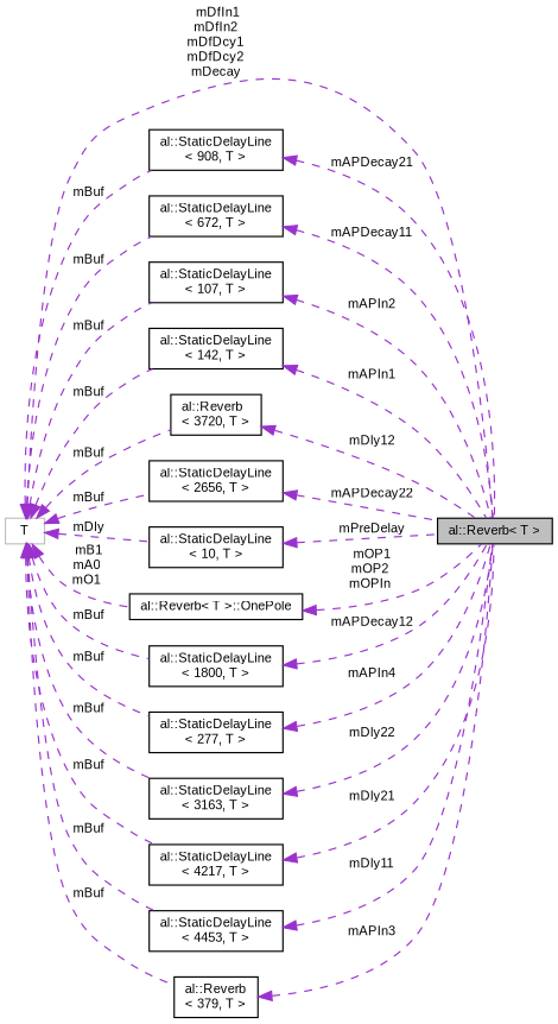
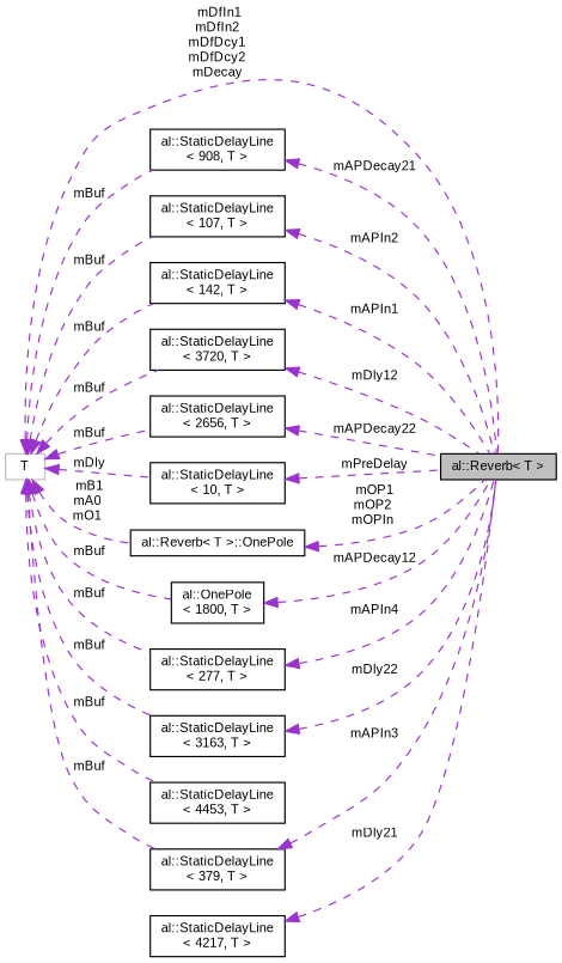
  digraph {
    fontname="Liberation Sans"
    rankdir=LR
    node [color=black fontname="Liberation Sans" fontsize=10 shape=record]
    edge [color=darkorchid3 dir=back fontname="Liberation Sans" fontsize=10 labelfontname="FreeSans.ttf" labelfontsize=10 style=dashed]
    n1 [fillcolor=grey75 fontcolor=black height=0.2 label="al::Reverb\< T \>" style=filled width=0.4]
    n2 [height=0.2 label="al::StaticDelayLine\l\< 908, T \>" width=0.4]
    n3 [color=grey75 height=0.2 label=T width=0.4]
-   n4 [height=0.2 label="al::StaticDelayLine\l\< 672, T \>" width=0.4]
    n5 [height=0.2 label="al::StaticDelayLine\l\< 107, T \>" width=0.4]
    n6 [height=0.2 label="al::StaticDelayLine\l\< 142, T \>" width=0.4]
-   n7 [height=0.2 label="al::Reverb\l\< 3720, T \>" width=0.4]
+   n7 [height=0.2 label="al::StaticDelayLine\l\< 3720, T \>" width=0.4]
    n8 [height=0.2 label="al::StaticDelayLine\l\< 2656, T \>" width=0.4]
    n9 [height=0.2 label="al::StaticDelayLine\l\< 10, T \>" width=0.4]
    n10 [height=0.2 label="al::Reverb\< T \>::OnePole" width=0.4]
-   n11 [height=0.2 label="al::StaticDelayLine\l\< 1800, T \>" width=0.4]
+   n11 [height=0.2 label="al::OnePole\l\< 1800, T \>" width=0.4]
    n12 [height=0.2 label="al::StaticDelayLine\l\< 277, T \>" width=0.4]
    n13 [height=0.2 label="al::StaticDelayLine\l\< 3163, T \>" width=0.4]
    n14 [height=0.2 label="al::StaticDelayLine\l\< 4217, T \>" width=0.4]
    n15 [height=0.2 label="al::StaticDelayLine\l\< 4453, T \>" width=0.4]
-   n16 [height=0.2 label="al::Reverb\l\< 379, T \>" width=0.4]
+   n16 [height=0.2 label="al::StaticDelayLine\l\< 379, T \>" width=0.4]
    n2 -> n1 [label=" mAPDecay21"]
    n3 -> n1 [label=" mDfIn1\nmDfIn2\nmDfDcy1\nmDfDcy2\nmDecay"]
    n3 -> n2 [label=" mBuf"]
-   n3 -> n4 [label=" mBuf"]
    n3 -> n5 [label=" mBuf"]
    n3 -> n6 [label=" mBuf"]
    n3 -> n7 [label=" mBuf"]
    n3 -> n8 [label=" mBuf"]
    n3 -> n9 [label=" mDly"]
    n3 -> n10 [label=" mB1\nmA0\nmO1"]
    n3 -> n11 [label=" mBuf"]
    n3 -> n12 [label=" mBuf"]
    n3 -> n13 [label=" mBuf"]
-   n3 -> n14 [label=" mBuf"]
    n3 -> n15 [label=" mBuf"]
    n3 -> n16 [label=" mBuf"]
-   n4 -> n1 [label=" mAPDecay11"]
    n5 -> n1 [label=" mAPIn2"]
    n6 -> n1 [label=" mAPIn1"]
    n7 -> n1 [label=" mDly12"]
    n8 -> n1 [label=" mAPDecay22"]
    n9 -> n1 [label=" mPreDelay"]
    n10 -> n1 [label=" mOP1\nmOP2\nmOPIn"]
    n11 -> n1 [label=" mAPDecay12"]
    n12 -> n1 [label=" mAPIn4"]
    n13 -> n1 [label=" mDly22"]
    n14 -> n1 [label=" mDly21"]
-   n15 -> n1 [label=" mDly11"]
    n16 -> n1 [label=" mAPIn3"]
  }
